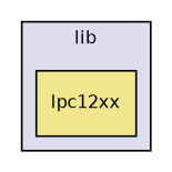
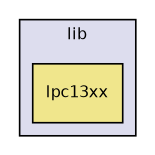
  digraph {
    compound=true
    rankdir=LR
-   n1 [fillcolor=khaki fontname=Helvetica fontsize=10 label=lpc12xx pencolor=black shape=box style=filled]
+   n1 [fillcolor=khaki fontname=Helvetica fontsize=10 label=lpc13xx pencolor=black shape=box style=filled]
    subgraph cluster_1 {
      bgcolor="#ddddee"
      fontname=Helvetica
      fontsize=10
      label=lib
      pencolor=black
      n1
    }
  }
